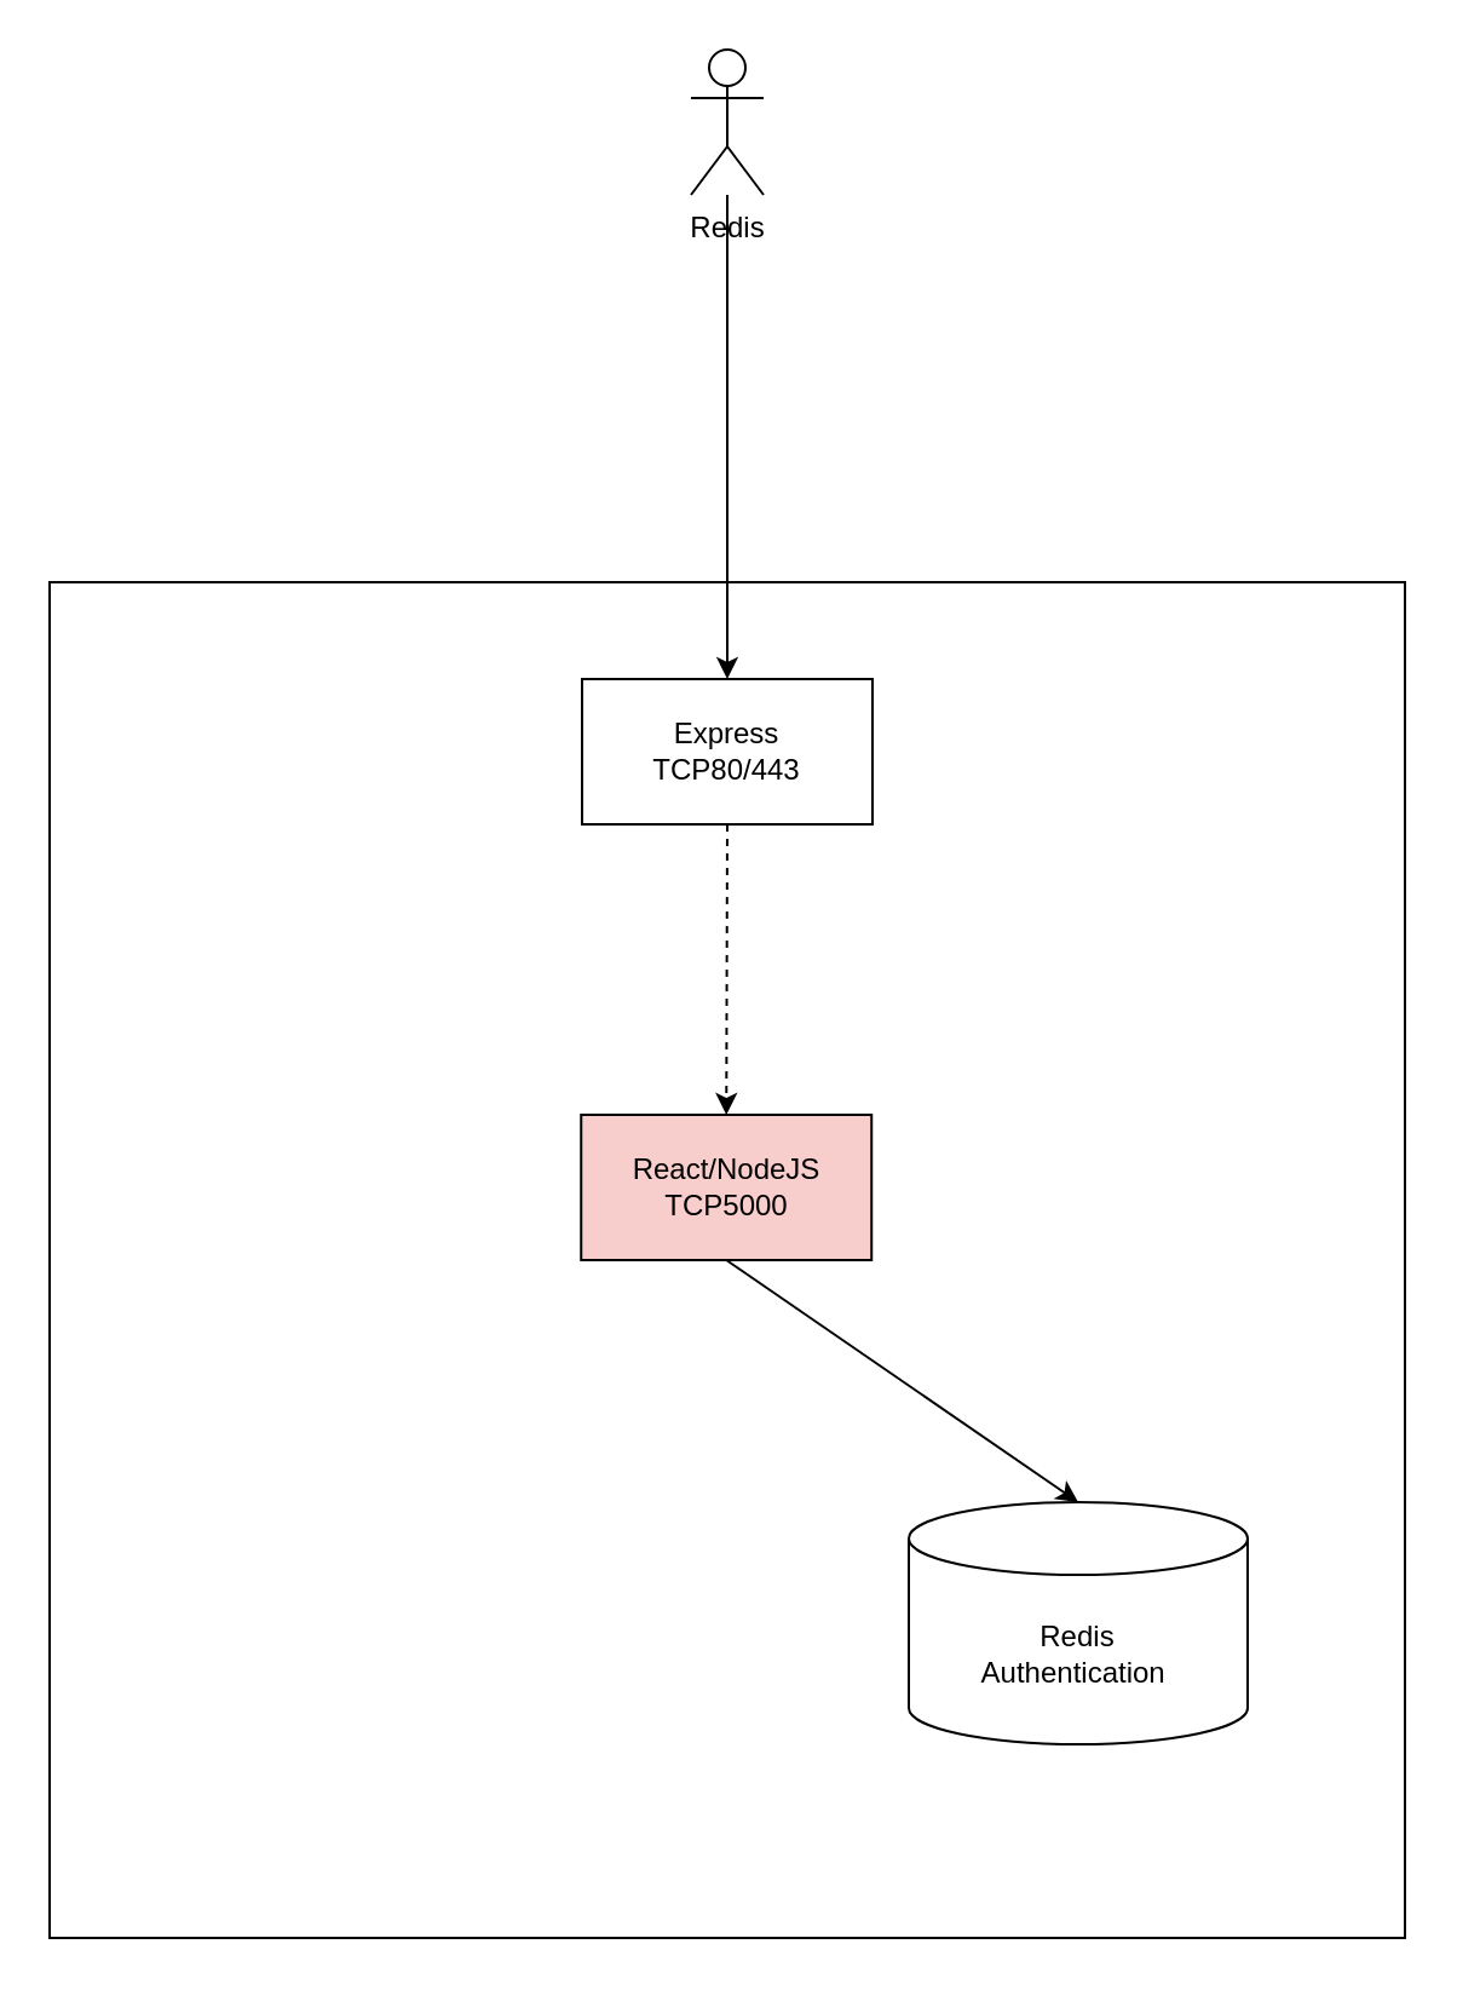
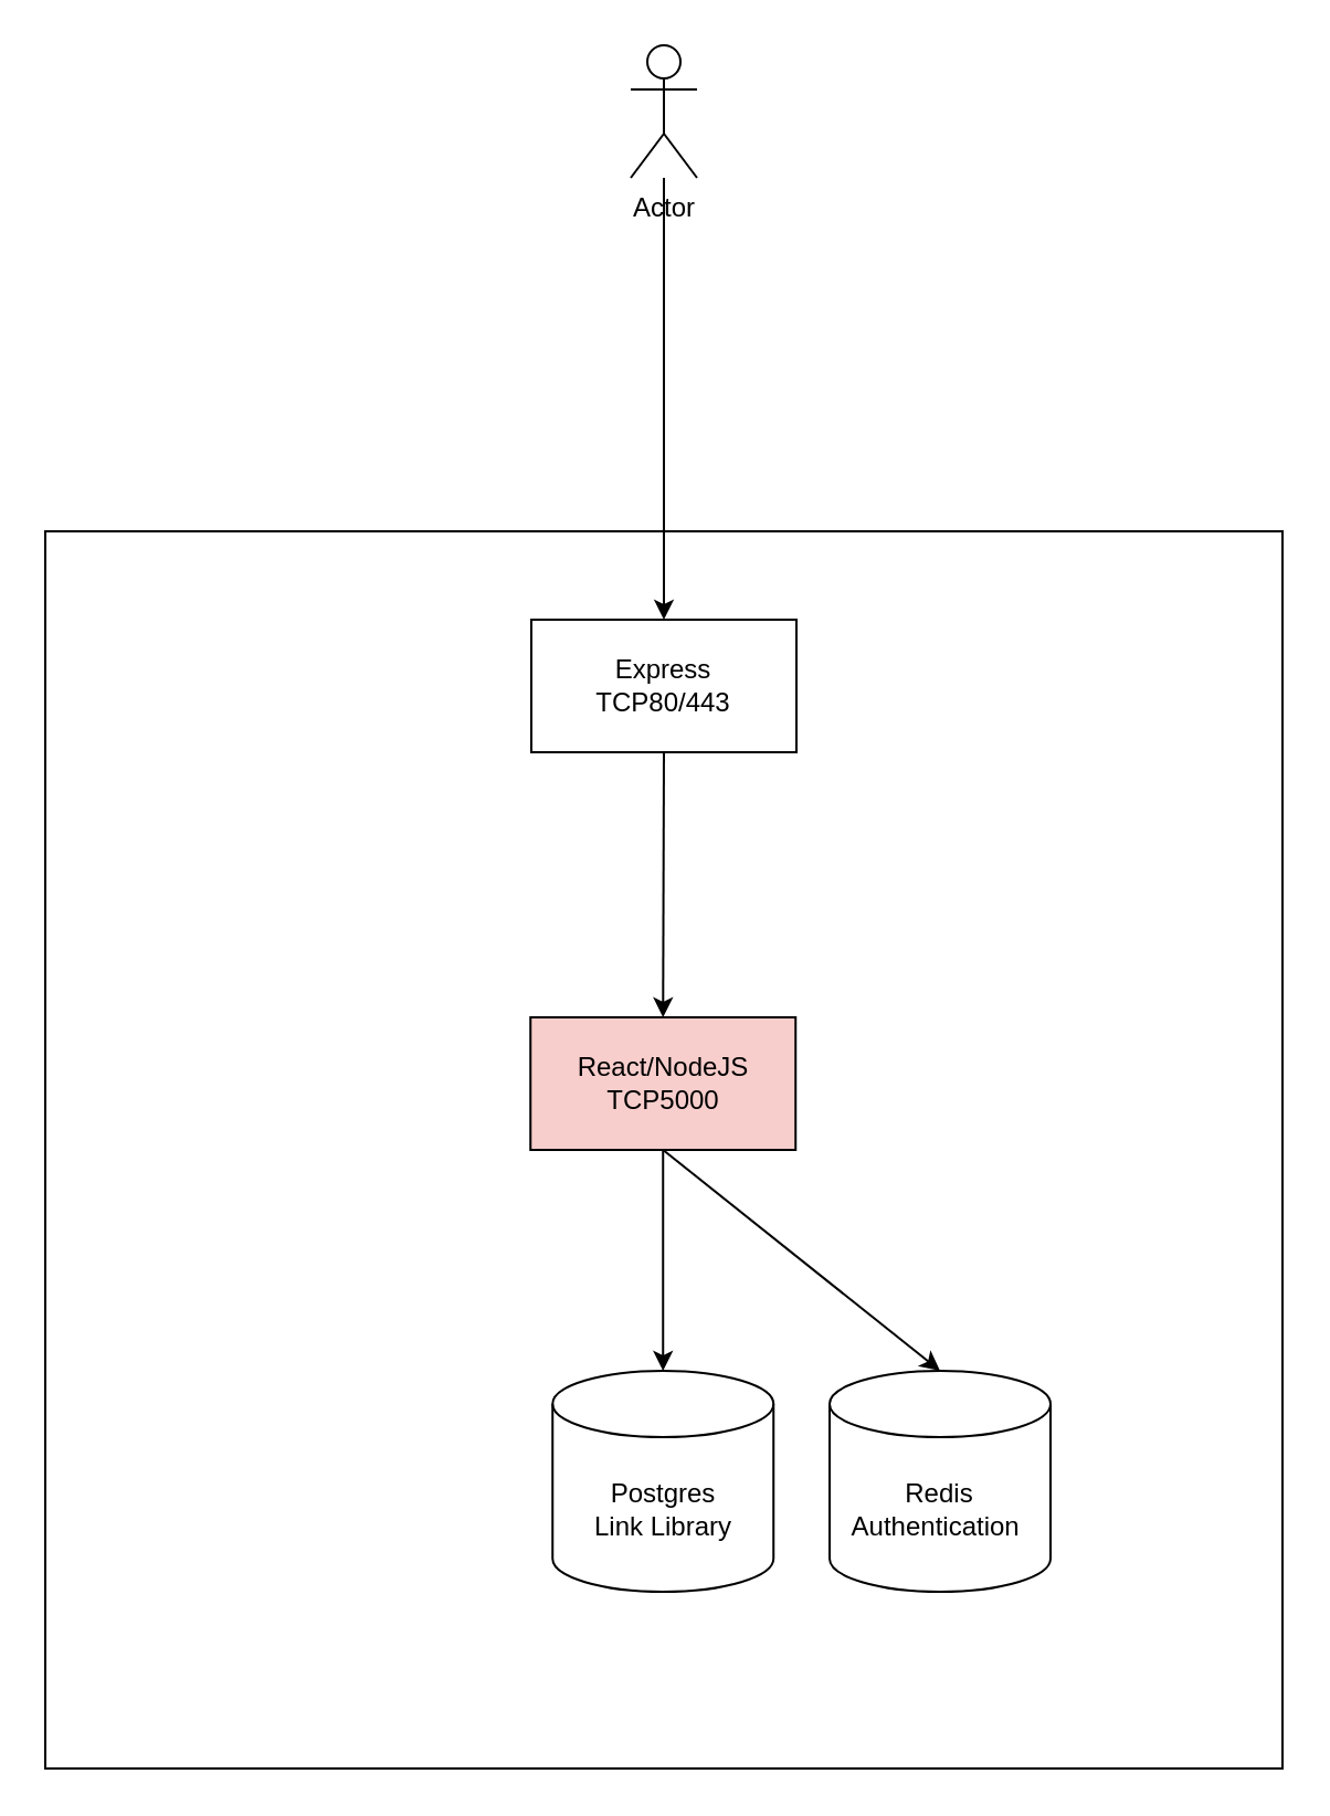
  <mxCell id="0" />
  <mxCell id="1" parent="0" />
  <mxCell id="2" value="" style="whiteSpace=wrap;html=1;aspect=fixed;" parent="1" vertex="1"><mxGeometry x="20" y="240" width="560" height="560" as="geometry" /></mxCell>
  <mxCell id="3" value="Express&lt;br&gt;TCP80/443" style="rounded=0;whiteSpace=wrap;html=1;" parent="1" vertex="1"><mxGeometry x="240" y="280" width="120" height="60" as="geometry" /></mxCell>
- <mxCell id="4" value="Redis" style="shape=umlActor;verticalLabelPosition=bottom;verticalAlign=top;html=1;outlineConnect=0;" parent="1" vertex="1"><mxGeometry x="285" y="20" width="30" height="60" as="geometry" /></mxCell>
+ <mxCell id="4" value="Actor" style="shape=umlActor;verticalLabelPosition=bottom;verticalAlign=top;html=1;outlineConnect=0;" parent="1" vertex="1"><mxGeometry x="285" y="20" width="30" height="60" as="geometry" /></mxCell>
  <mxCell id="5" value="React/NodeJS&lt;br&gt;TCP5000" style="rounded=0;whiteSpace=wrap;html=1;fillColor=#f8cecc;" parent="1" vertex="1"><mxGeometry x="239.62" y="460" width="120" height="60" as="geometry" /></mxCell>
+ <mxCell id="6" value="Postgres&lt;br&gt;Link Library" style="shape=cylinder3;whiteSpace=wrap;html=1;boundedLbl=1;backgroundOutline=1;size=15;" parent="1" vertex="1"><mxGeometry x="249.62" y="620" width="100" height="100" as="geometry" /></mxCell>
  <mxCell id="7" value="" style="endArrow=classic;html=1;" parent="1" source="4" target="3" edge="1"><mxGeometry width="50" height="50" relative="1" as="geometry"><mxPoint x="65" y="160" as="sourcePoint" /><mxPoint x="115" y="110" as="targetPoint" /></mxGeometry></mxCell>
- <mxCell id="8" value="" style="endArrow=classic;html=1;exitX=0.5;exitY=1;exitDx=0;exitDy=0;entryX=0.5;entryY=0;entryDx=0;entryDy=0;dashed=1;" parent="1" source="3" target="5" edge="1"><mxGeometry width="50" height="50" relative="1" as="geometry"><mxPoint x="155" y="400" as="sourcePoint" /><mxPoint x="205" y="350" as="targetPoint" /></mxGeometry></mxCell>
- <mxCell id="10" value="Redis&lt;br&gt;Authentication&amp;nbsp;" style="shape=cylinder3;whiteSpace=wrap;html=1;boundedLbl=1;backgroundOutline=1;size=15;" vertex="1" parent="1"><mxGeometry x="375" y="620" width="140" height="100" as="geometry" /></mxCell>
+ <mxCell id="8" value="" style="endArrow=classic;html=1;exitX=0.5;exitY=1;exitDx=0;exitDy=0;entryX=0.5;entryY=0;entryDx=0;entryDy=0;" parent="1" source="3" target="5" edge="1"><mxGeometry width="50" height="50" relative="1" as="geometry"><mxPoint x="155" y="400" as="sourcePoint" /><mxPoint x="205" y="350" as="targetPoint" /></mxGeometry></mxCell>
+ <mxCell id="9" value="" style="endArrow=classic;html=1;exitX=0.5;exitY=1;exitDx=0;exitDy=0;" parent="1" source="5" target="6" edge="1"><mxGeometry width="50" height="50" relative="1" as="geometry"><mxPoint x="165" y="550" as="sourcePoint" /><mxPoint x="215" y="500" as="targetPoint" /></mxGeometry></mxCell>
+ <mxCell id="10" value="Redis&lt;br&gt;Authentication&amp;nbsp;" style="shape=cylinder3;whiteSpace=wrap;html=1;boundedLbl=1;backgroundOutline=1;size=15;" vertex="1" parent="1"><mxGeometry x="375" y="620" width="100" height="100" as="geometry" /></mxCell>
  <mxCell id="11" value="" style="endArrow=classic;html=1;exitX=0.5;exitY=1;exitDx=0;exitDy=0;entryX=0.5;entryY=0;entryDx=0;entryDy=0;entryPerimeter=0;" edge="1" parent="1" source="5" target="10"><mxGeometry width="50" height="50" relative="1" as="geometry"><mxPoint x="309.62" y="530" as="sourcePoint" /><mxPoint x="309.62" y="630" as="targetPoint" /></mxGeometry></mxCell>
